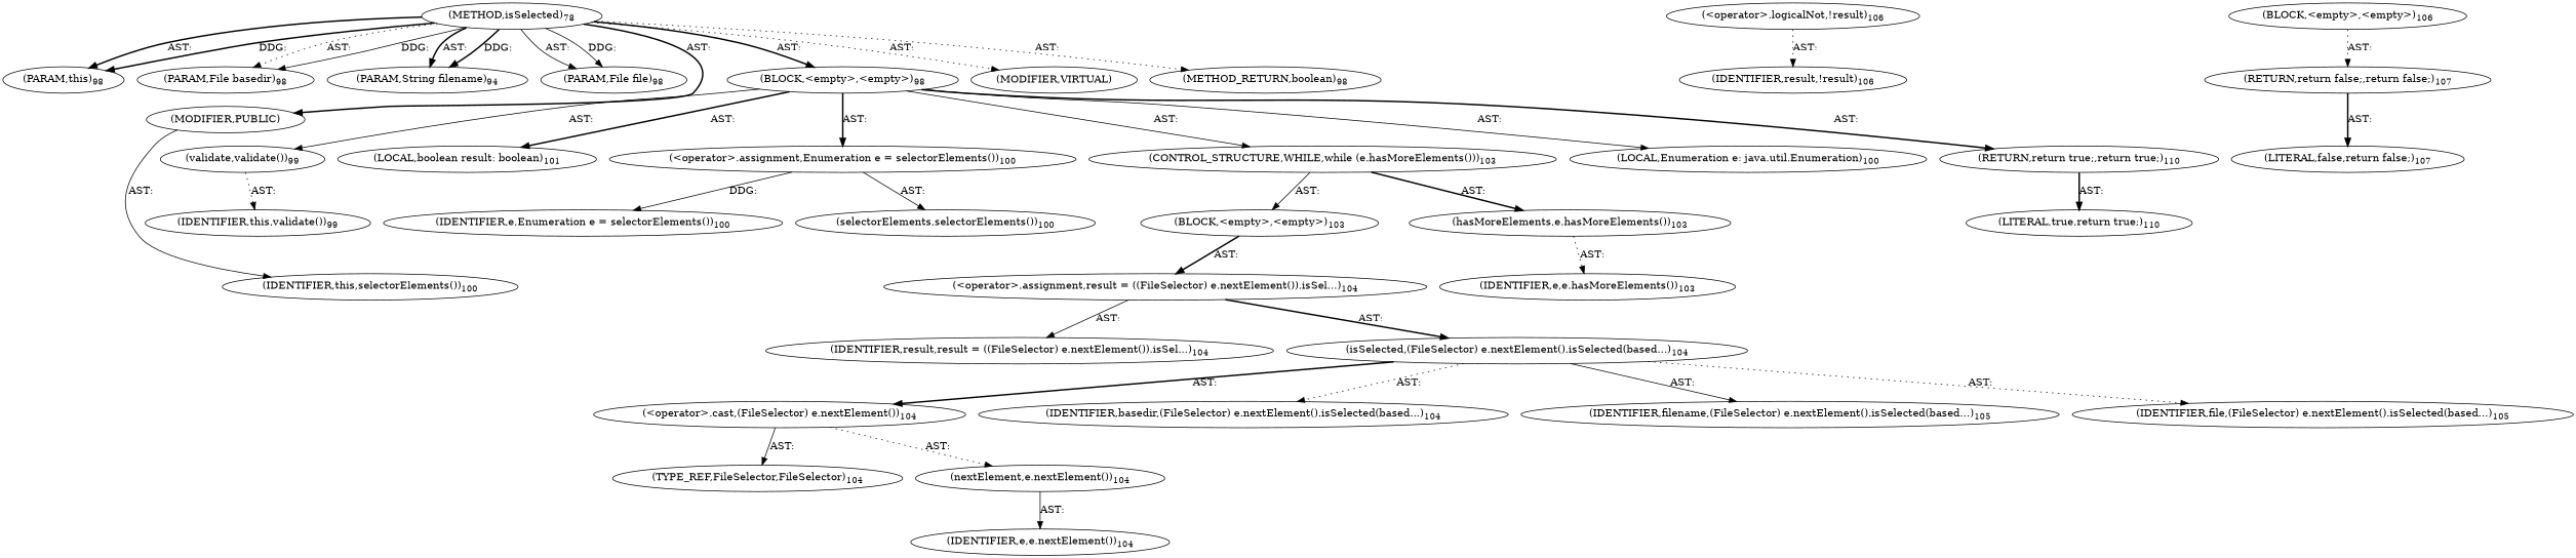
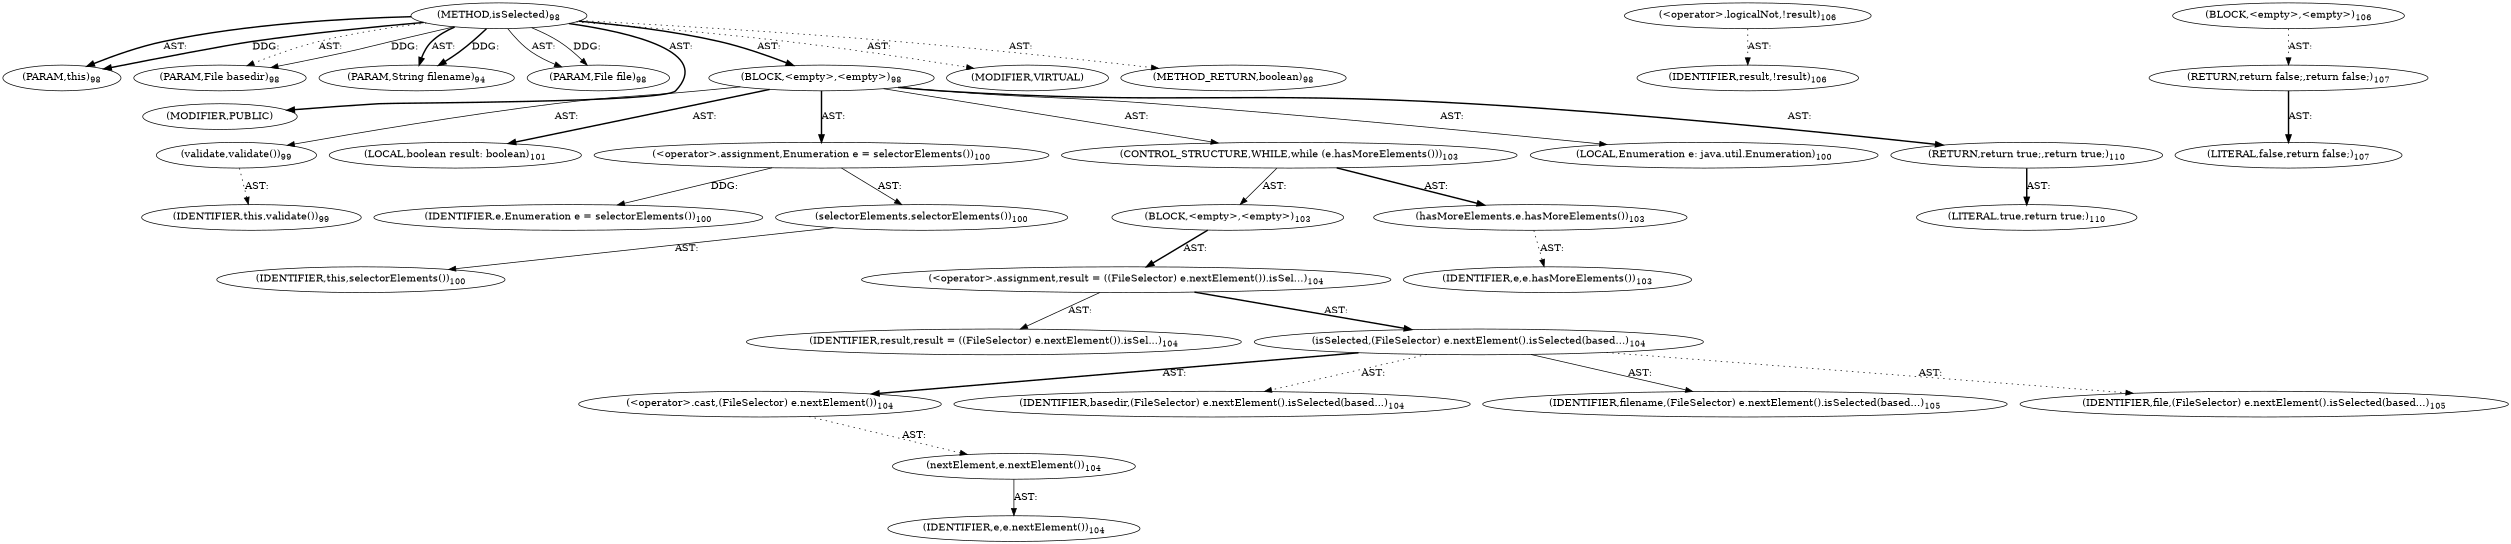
  digraph {
    edge [style=bold]
-   n1 [label=<(METHOD,isSelected)<SUB>78</SUB>>]
+   n1 [label=<(METHOD,isSelected)<SUB>98</SUB>>]
    n2 [label=<(PARAM,this)<SUB>98</SUB>>]
    n3 [label=<(PARAM,File basedir)<SUB>98</SUB>>]
    n4 [label=<(PARAM,String filename)<SUB>94</SUB>>]
    n5 [label=<(PARAM,File file)<SUB>98</SUB>>]
    n6 [label=<(BLOCK,&lt;empty&gt;,&lt;empty&gt;)<SUB>98</SUB>>]
    n7 [label=<(MODIFIER,PUBLIC)>]
    n8 [label=<(MODIFIER,VIRTUAL)>]
    n9 [label=<(METHOD_RETURN,boolean)<SUB>98</SUB>>]
    n10 [label=<(validate,validate())<SUB>99</SUB>>]
    n11 [label=<(LOCAL,Enumeration e: java.util.Enumeration)<SUB>100</SUB>>]
    n12 [label=<(&lt;operator&gt;.assignment,Enumeration e = selectorElements())<SUB>100</SUB>>]
    n13 [label=<(LOCAL,boolean result: boolean)<SUB>101</SUB>>]
    n14 [label=<(CONTROL_STRUCTURE,WHILE,while (e.hasMoreElements()))<SUB>103</SUB>>]
    n15 [label=<(RETURN,return true;,return true;)<SUB>110</SUB>>]
    n16 [label=<(IDENTIFIER,this,validate())<SUB>99</SUB>>]
    n17 [label=<(IDENTIFIER,e,Enumeration e = selectorElements())<SUB>100</SUB>>]
    n18 [label=<(selectorElements,selectorElements())<SUB>100</SUB>>]
    n19 [label=<(hasMoreElements,e.hasMoreElements())<SUB>103</SUB>>]
    n20 [label=<(BLOCK,&lt;empty&gt;,&lt;empty&gt;)<SUB>103</SUB>>]
    n21 [label=<(LITERAL,true,return true;)<SUB>110</SUB>>]
    n22 [label=<(IDENTIFIER,this,selectorElements())<SUB>100</SUB>>]
    n23 [label=<(IDENTIFIER,e,e.hasMoreElements())<SUB>103</SUB>>]
    n24 [label=<(&lt;operator&gt;.assignment,result = ((FileSelector) e.nextElement()).isSel...)<SUB>104</SUB>>]
    n25 [label=<(IDENTIFIER,result,result = ((FileSelector) e.nextElement()).isSel...)<SUB>104</SUB>>]
    n26 [label=<(isSelected,(FileSelector) e.nextElement().isSelected(based...)<SUB>104</SUB>>]
    n27 [label=<(&lt;operator&gt;.cast,(FileSelector) e.nextElement())<SUB>104</SUB>>]
    n28 [label=<(IDENTIFIER,basedir,(FileSelector) e.nextElement().isSelected(based...)<SUB>104</SUB>>]
    n29 [label=<(IDENTIFIER,filename,(FileSelector) e.nextElement().isSelected(based...)<SUB>105</SUB>>]
    n30 [label=<(IDENTIFIER,file,(FileSelector) e.nextElement().isSelected(based...)<SUB>105</SUB>>]
-   n31 [label=<(TYPE_REF,FileSelector,FileSelector)<SUB>104</SUB>>]
    n32 [label=<(nextElement,e.nextElement())<SUB>104</SUB>>]
    n33 [label=<(IDENTIFIER,e,e.nextElement())<SUB>104</SUB>>]
    n34 [label=<(&lt;operator&gt;.logicalNot,!result)<SUB>106</SUB>>]
    n35 [label=<(IDENTIFIER,result,!result)<SUB>106</SUB>>]
    n36 [label=<(BLOCK,&lt;empty&gt;,&lt;empty&gt;)<SUB>106</SUB>>]
    n37 [label=<(RETURN,return false;,return false;)<SUB>107</SUB>>]
    n38 [label=<(LITERAL,false,return false;)<SUB>107</SUB>>]
    n1 -> n2 [label="AST: "]
    n1 -> n2 [label="DDG: "]
    n1 -> n3 [label="AST: " style=dotted]
    n1 -> n3 [label="DDG: " style=solid]
    n1 -> n4 [label="AST: "]
    n1 -> n4 [label="DDG: "]
    n1 -> n5 [label="AST: " style=solid]
    n1 -> n5 [label="DDG: " style=solid]
    n1 -> n6 [label="AST: "]
    n1 -> n7 [label="AST: "]
    n1 -> n8 [label="AST: " style=dotted]
    n1 -> n9 [label="AST: " style=dotted]
    n6 -> n10 [label="AST: " style=solid]
    n6 -> n11 [label="AST: " style=solid]
    n6 -> n12 [label="AST: "]
    n6 -> n13 [label="AST: "]
    n6 -> n14 [label="AST: " style=solid]
    n6 -> n15 [label="AST: "]
    n10 -> n16 [label="AST: " style=dotted]
    n12 -> n17 [label="DDG: " style=solid]
    n12 -> n18 [label="AST: " style=solid]
    n14 -> n19 [label="AST: "]
    n14 -> n20 [label="AST: " style=solid]
    n15 -> n21 [label="AST: "]
-   n7 -> n22 [label="AST: " style=solid]
+   n18 -> n22 [label="AST: " style=solid]
    n19 -> n23 [label="AST: " style=dotted]
    n20 -> n24 [label="AST: "]
    n24 -> n25 [label="AST: " style=solid]
    n24 -> n26 [label="AST: "]
    n26 -> n27 [label="AST: "]
    n26 -> n28 [label="AST: " style=dotted]
    n26 -> n29 [label="AST: " style=solid]
    n26 -> n30 [label="AST: " style=dotted]
-   n27 -> n31 [label="AST: " style=solid]
    n27 -> n32 [label="AST: " style=dotted]
    n32 -> n33 [label="AST: " style=solid]
    n34 -> n35 [label="AST: " style=dotted]
    n36 -> n37 [label="AST: " style=dotted]
    n37 -> n38 [label="AST: "]
  }
